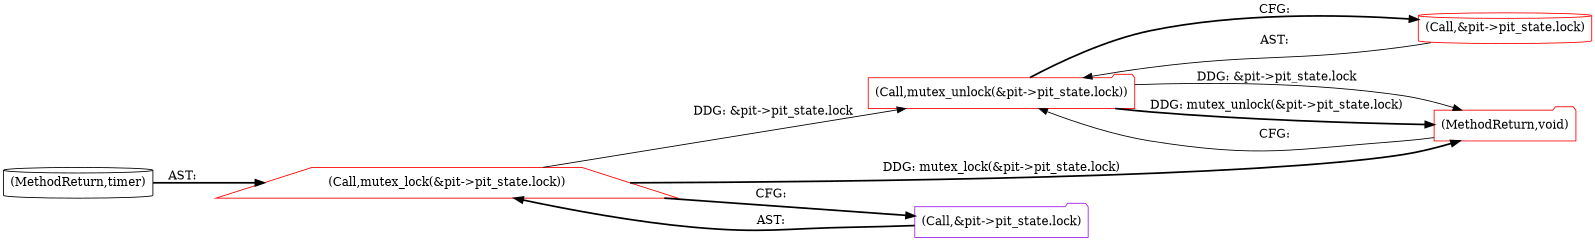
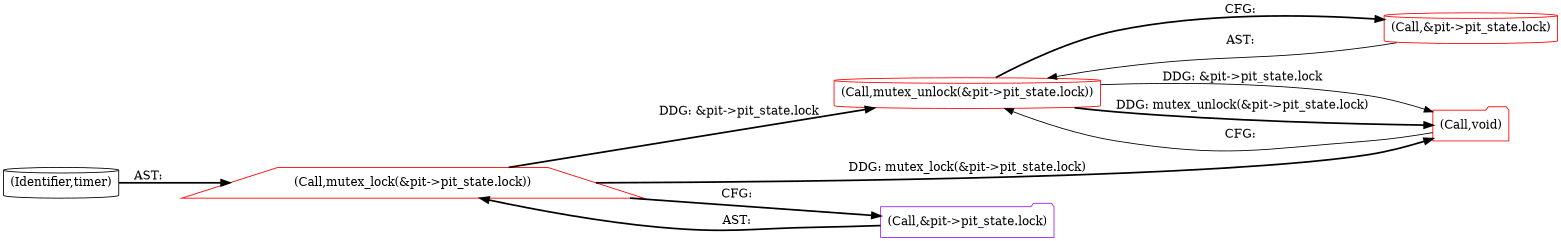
  digraph {
    rankdir=LR
    node [color=red shape=folder]
    edge [style=bold]
-   n1 [label="(Call,mutex_unlock(&pit->pit_state.lock))"]
+   n1 [label="(Call,mutex_unlock(&pit->pit_state.lock))" shape=cylinder]
    n2 [label="(Call,&pit->pit_state.lock)" shape=cylinder]
-   n3 [label="(MethodReturn,void)"]
+   n3 [label="(Call,void)"]
    n4 [label="(Call,mutex_lock(&pit->pit_state.lock))" shape=trapezium]
    n5 [color=purple label="(Call,&pit->pit_state.lock)"]
-   n6 [color=black label="(MethodReturn,timer)" shape=cylinder]
+   n6 [color=black label="(Identifier,timer)" shape=cylinder]
    n1 -> n2 [label="CFG: "]
    n1 -> n3 [label="DDG: &pit->pit_state.lock" style=solid]
    n1 -> n3 [label="DDG: mutex_unlock(&pit->pit_state.lock)"]
    n2 -> n1 [label="AST: " style=solid]
    n3 -> n1 [label="CFG: " style=solid]
-   n4 -> n1 [label="DDG: &pit->pit_state.lock" style=solid]
+   n4 -> n1 [label="DDG: &pit->pit_state.lock"]
    n4 -> n3 [label="DDG: mutex_lock(&pit->pit_state.lock)"]
    n4 -> n5 [label="CFG: "]
    n5 -> n4 [label="AST: "]
    n6 -> n4 [label="AST: "]
  }
